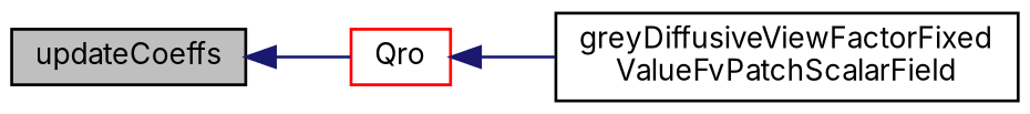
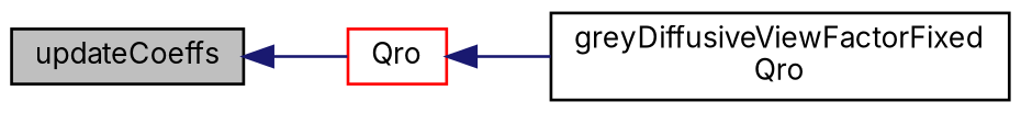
  digraph {
    fontname=Inter
    rankdir=LR
    node [color=black fontname=Inter fontsize=10 shape=record]
    edge [color=midnightblue dir=back fontname=Inter fontsize=10 labelfontname=FreeSans labelfontsize=10 style=solid]
    n1 [fillcolor=grey75 fontcolor=black height=0.2 label=updateCoeffs style=filled width=0.4]
    n2 [color=red height=0.2 label=Qro width=0.4]
-   n3 [height=0.2 label="greyDiffusiveViewFactorFixed\lValueFvPatchScalarField" width=0.4]
+   n3 [height=0.2 label="greyDiffusiveViewFactorFixed\lQro" width=0.4]
    n1 -> n2
    n2 -> n3
  }
